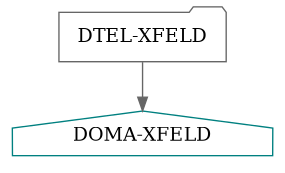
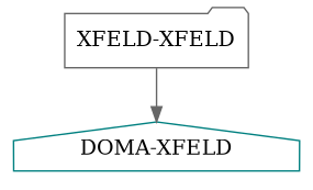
  digraph {
-   "DTEL-XFELD" [color=gray40 shape=folder]
+   "DTEL-XFELD" [color=gray40 shape=folder label="XFELD-XFELD"]
    "DOMA-XFELD" [color=teal shape=house]
    "DTEL-XFELD" -> "DOMA-XFELD" [color=gray40 arrowhead=normal]
  }
